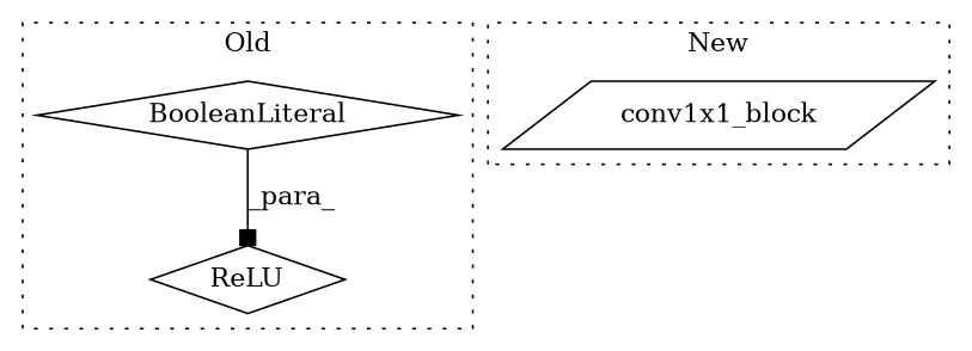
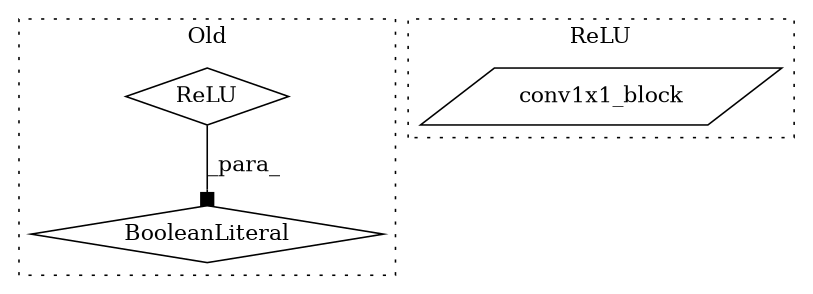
  digraph {
    node [a=32 shape=diamond]
    n1 [l="5,1" label=ReLU s="8227,8236"]
    n2 [a=9 l=4 label=BooleanLiteral s=8232]
    n3 [l="14,1" label=conv1x1_block s="7114,7157" shape=parallelogram]
    subgraph cluster_1 {
      label=Old
      style=dotted
      n1
      n2
    }
    subgraph cluster_2 {
-     label=New
+     label=ReLU
      style=dotted
      n3
    }
-   n2 -> n1 [label=_para_ arrowhead=box]
+   n1 -> n2 [label=_para_ arrowhead=box]
  }
